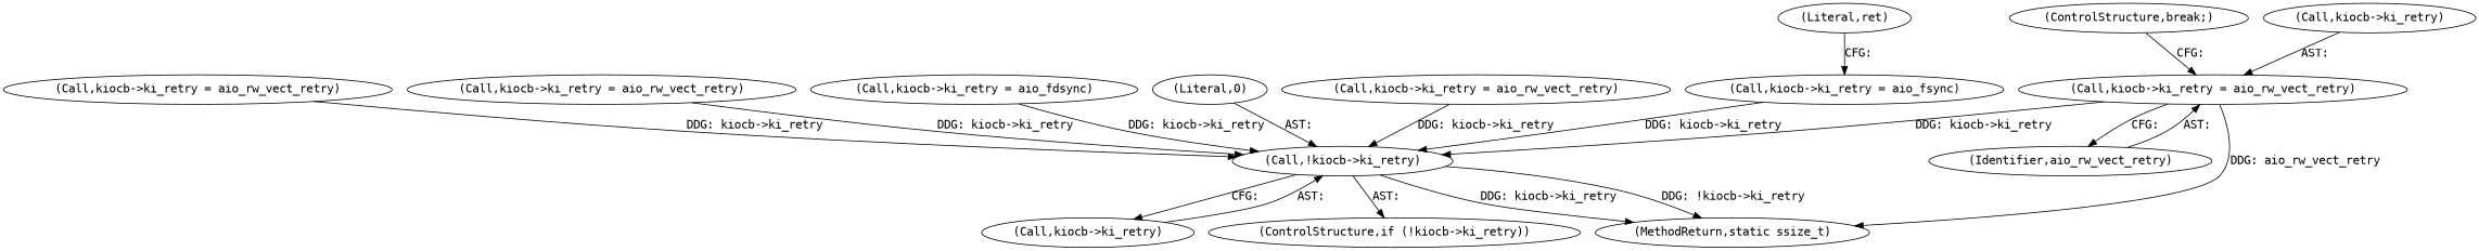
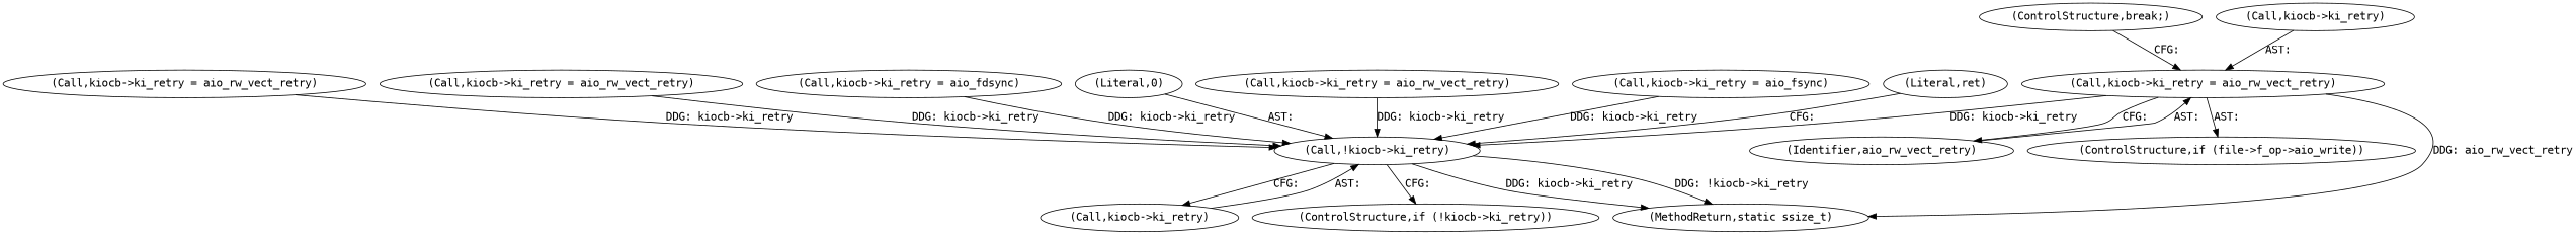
  digraph {
    fontname="DejaVu Sans Mono"
    node [fontname="DejaVu Sans Mono"]
    edge [fontname="DejaVu Sans Mono"]
    n1 [label="(Call,kiocb->ki_retry = aio_rw_vect_retry)"]
    n2 [label="(Call,!kiocb->ki_retry)"]
    n3 [label="(MethodReturn,static ssize_t)"]
    n4 [label="(Identifier,aio_rw_vect_retry)"]
+   n5 [label="(ControlStructure,if (file->f_op->aio_write))"]
    n6 [label="(Call,kiocb->ki_retry)"]
    n7 [label="(ControlStructure,if (!kiocb->ki_retry))"]
    n8 [label="(ControlStructure,break;)"]
    n9 [label="(Call,kiocb->ki_retry = aio_rw_vect_retry)"]
    n10 [label="(Call,kiocb->ki_retry = aio_rw_vect_retry)"]
    n11 [label="(Call,kiocb->ki_retry = aio_fdsync)"]
    n12 [label="(Literal,0)"]
    n13 [label="(Call,kiocb->ki_retry = aio_rw_vect_retry)"]
    n14 [label="(Call,kiocb->ki_retry)"]
    n15 [label="(Call,kiocb->ki_retry = aio_fsync)"]
    n16 [label="(Literal,ret)"]
    n1 -> n2 [label="DDG: kiocb->ki_retry"]
    n1 -> n3 [label="DDG: aio_rw_vect_retry"]
    n1 -> n4 [label="CFG: "]
+   n1 -> n5 [label="AST: "]
    n2 -> n3 [label="DDG: !kiocb->ki_retry"]
    n2 -> n3 [label="DDG: kiocb->ki_retry"]
    n2 -> n6 [label="CFG: "]
-   n2 -> n7 [label="AST: "]
+   n2 -> n7 [label="CFG: "]
    n4 -> n1 [label="AST: "]
    n6 -> n2 [label="AST: "]
    n8 -> n1 [label="CFG: "]
    n9 -> n2 [label="DDG: kiocb->ki_retry"]
    n10 -> n2 [label="DDG: kiocb->ki_retry"]
    n11 -> n2 [label="DDG: kiocb->ki_retry"]
    n12 -> n2 [label="AST: "]
    n13 -> n2 [label="DDG: kiocb->ki_retry"]
    n14 -> n1 [label="AST: "]
    n15 -> n2 [label="DDG: kiocb->ki_retry"]
-   n16 -> n15 [label="CFG: "]
+   n16 -> n2 [label="CFG: "]
  }
